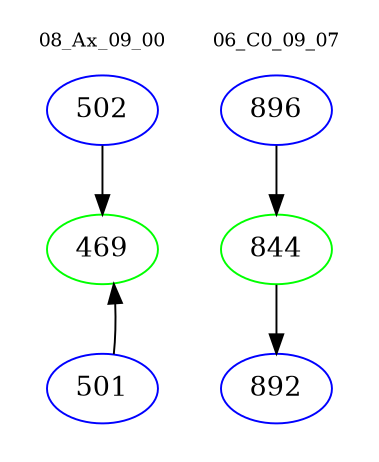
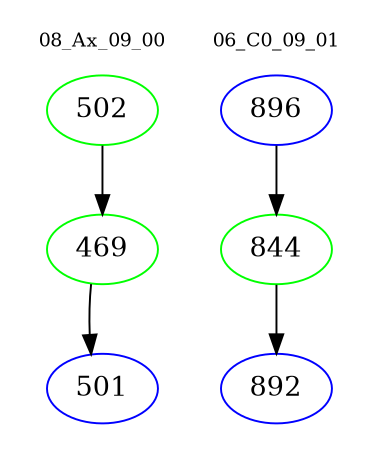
  digraph {
    node [color=blue]
    edge [color=black]
-   n1 [label=502]
+   n1 [color=green label=502]
    n2 [color=green label=469]
    n3 [label=501]
    n4 [label=896]
    n5 [color=green label=844]
    n6 [label=892]
    subgraph cluster_1 {
      color=white
      fontsize=10
      label="08_Ax_09_00"
      n1
      n2
      n3
    }
    subgraph cluster_2 {
      color=white
      fontsize=10
-     label="06_C0_09_07"
+     label="06_C0_09_01"
      n4
      n5
      n6
    }
    n1 -> n2
-   n3 -> n2
+   n2 -> n3
    n4 -> n5
    n5 -> n6
  }
